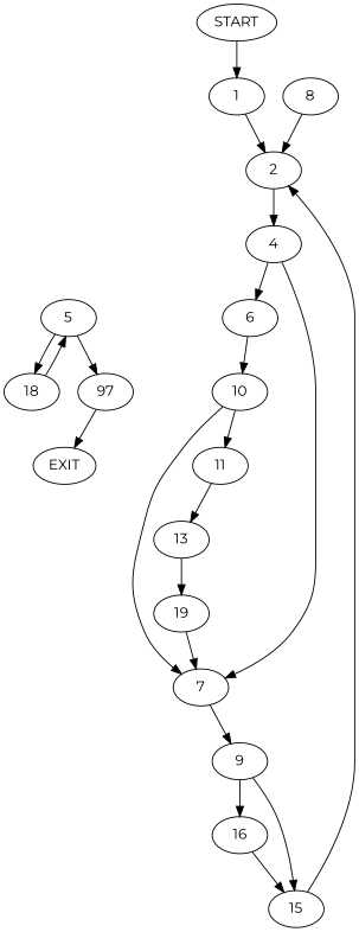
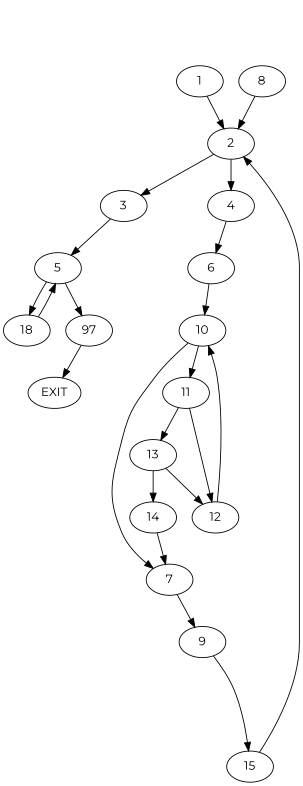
  digraph {
    fontname=Montserrat
    node [fontname=Montserrat]
    edge [fontname=Montserrat]
-   n1 [label=START]
    1
    2
    n4 [label=EXIT]
+   3
    4
    5
    6
    7
    n10 [label=97]
    18
    10
    9
    11
    8
    15
-   16
+   12
    13
-   14 [label=19]
-   n1 -> 1
+   14
    1 -> 2
+   2 -> 3
    2 -> 4
+   3 -> 5
    4 -> 6
-   4 -> 7
    5 -> n10
    5 -> 18
    6 -> 10
    7 -> 9
    n10 -> n4
    18 -> 5
    10 -> 7
    10 -> 11
    9 -> 15
-   9 -> 16
+   11 -> 12
    11 -> 13
    8 -> 2
    15 -> 2
-   16 -> 15
+   12 -> 10
+   13 -> 12
    13 -> 14
    14 -> 7
  }
